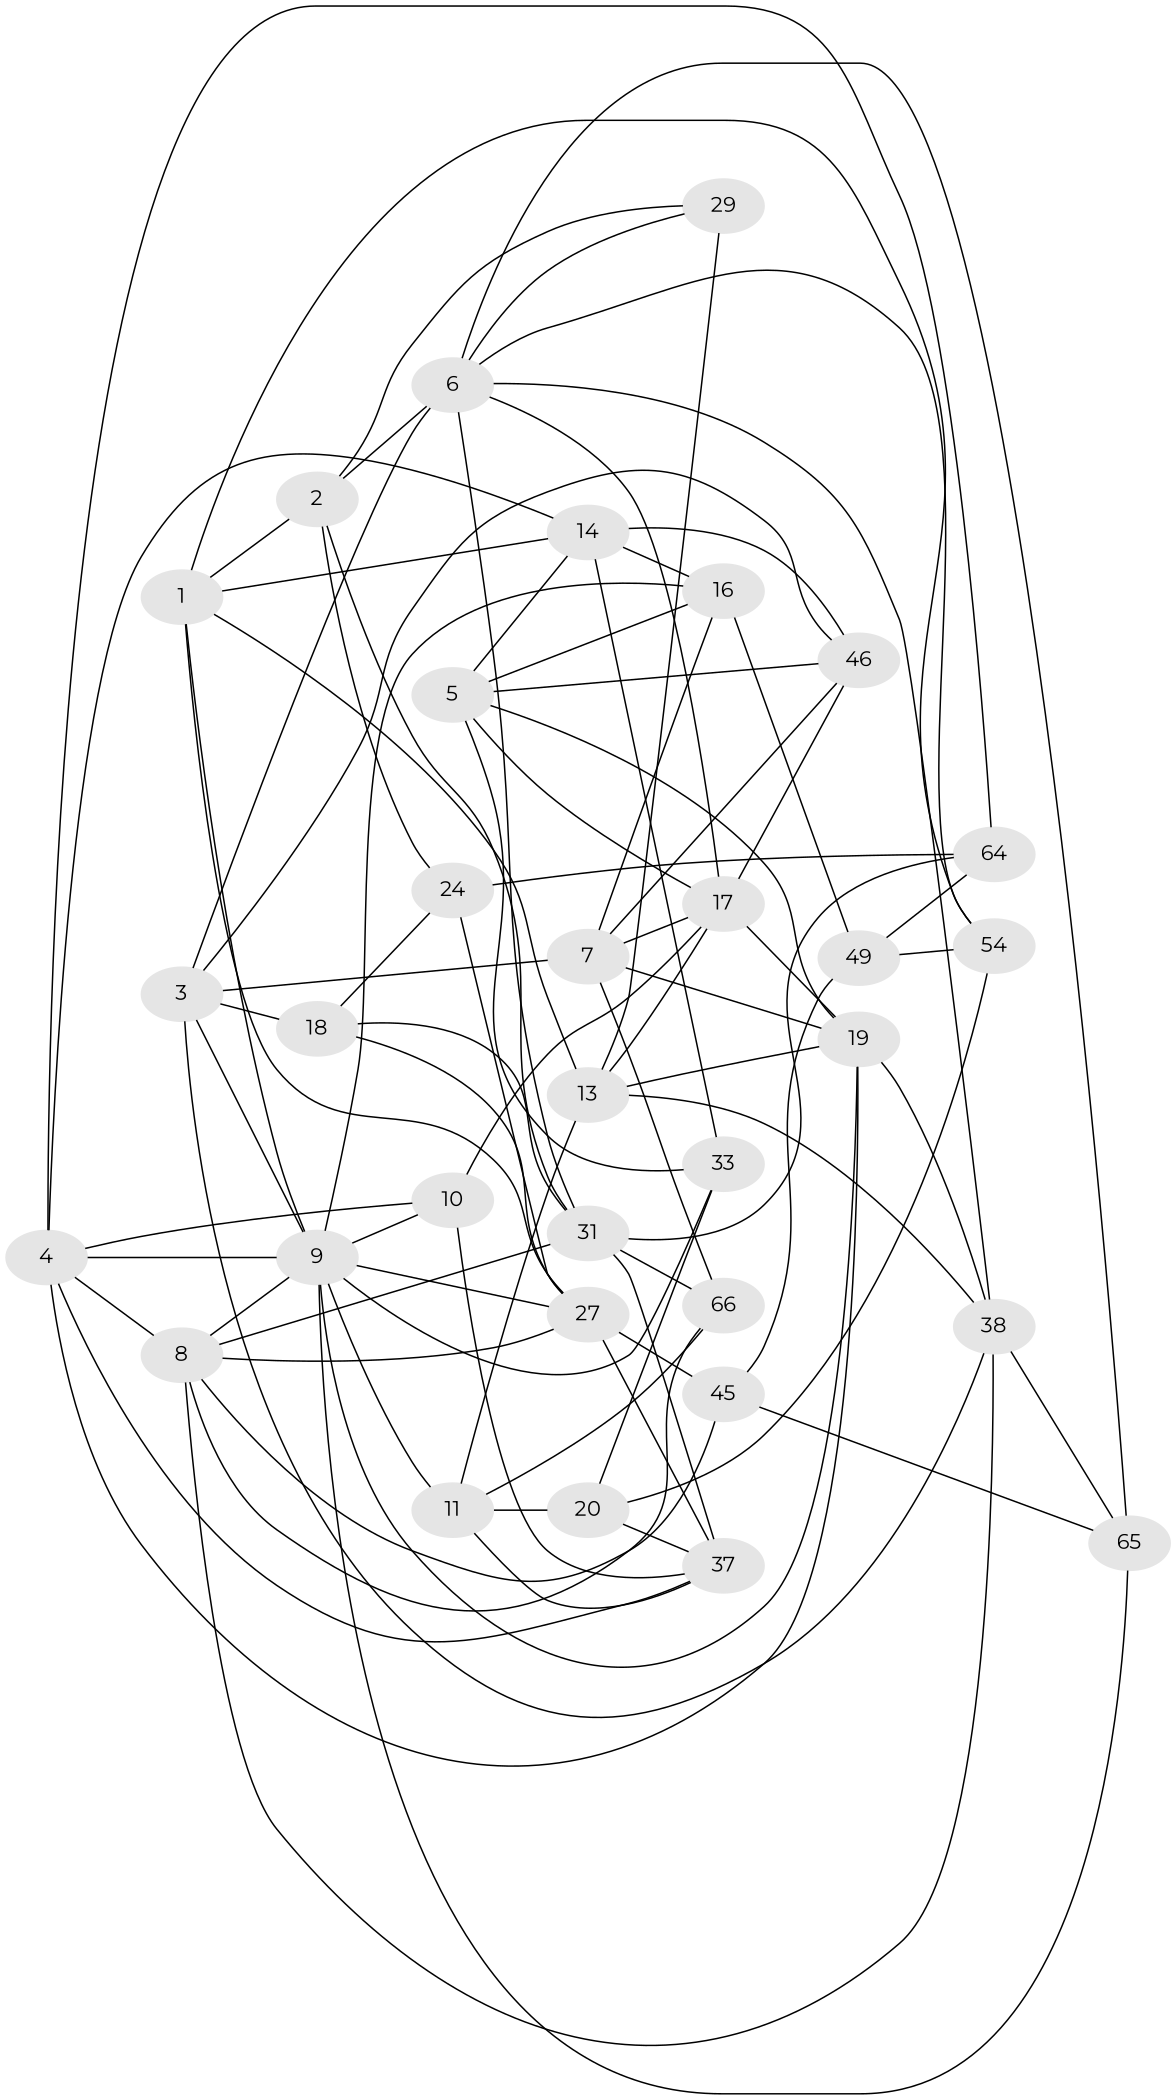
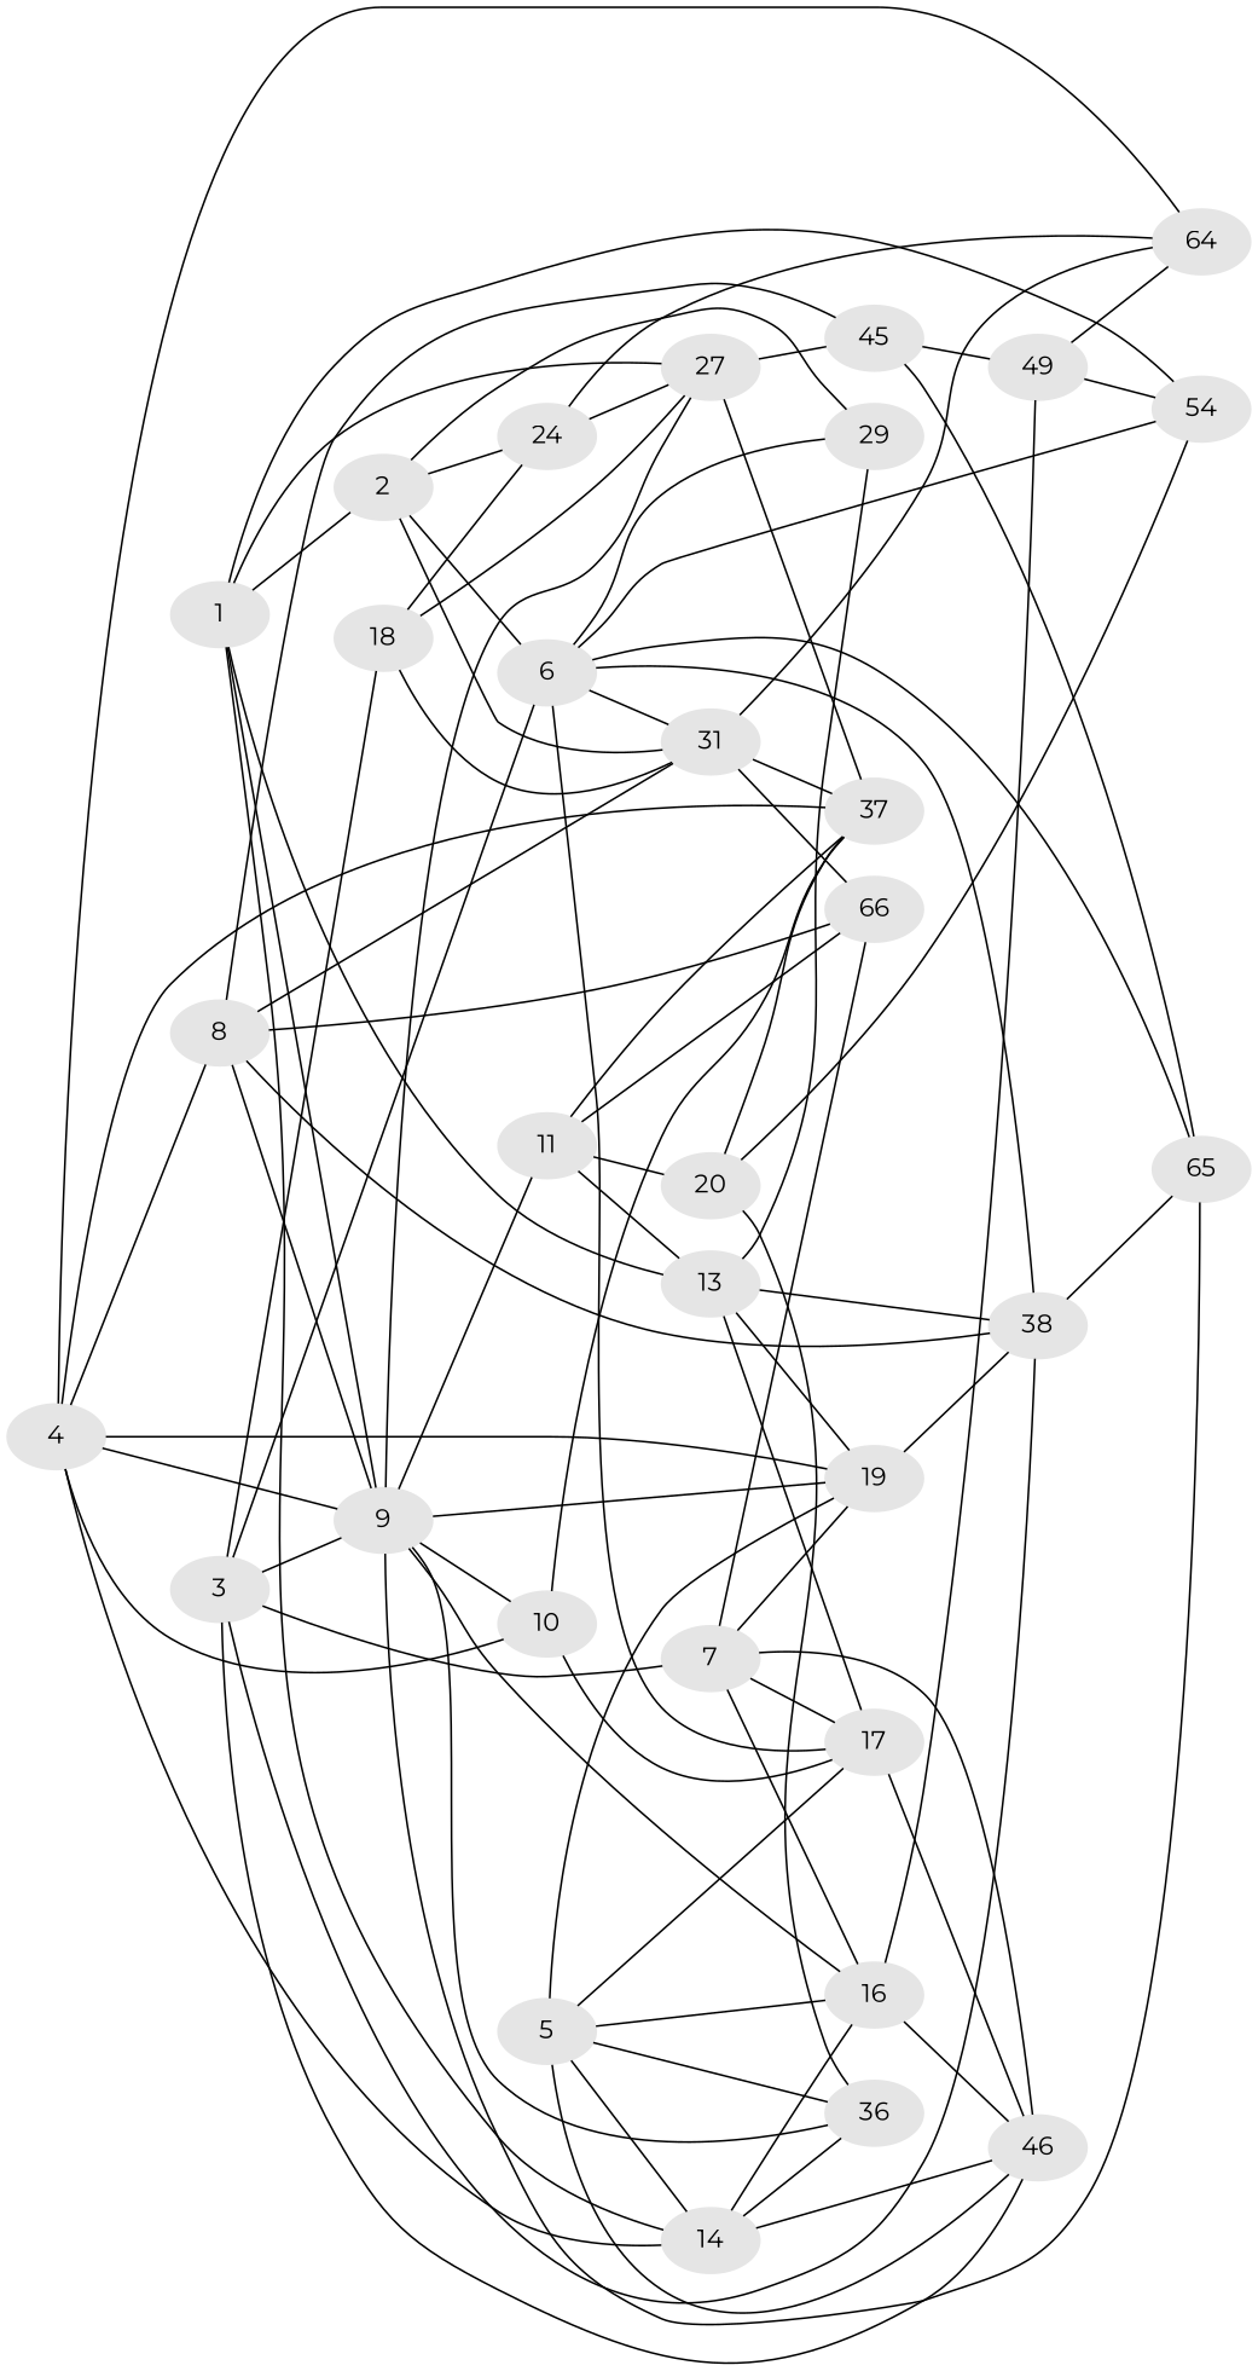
  graph {
    fontname=Montserrat
    rankdir=LR
    node [color=gray90 fontname=Montserrat style=filled]
    edge [fontname=Montserrat]
    1 [super="+15"]
    2 [super="+62"]
    9 [super="+61+12"]
    13 [super="+41"]
    14 [super="+50"]
    27 [super="+39+42+47"]
    54
    6 [super="+30+63"]
    24
    29 [super="+44"]
    31 [super="+51"]
    10
    11 [super="+57"]
    19 [super="+26+55"]
    16 [super="+53"]
-   33
+   33 [label=36]
    65
    38 [super="+52"]
    17 [super="+32+28"]
    46 [super="+60"]
    37 [super="+48"]
    45
    64
    66
    3 [super="+21"]
    7 [super="+36"]
    18
    4 [super="+40+25"]
    8 [super="+22"]
    20
    5 [super="+56"]
    49
    1 -- 2
    1 -- 9
    1 -- 13
    1 -- 14
    1 -- 27
    1 -- 54
    2 -- 6
    2 -- 24
    2 -- 29 [weight=2]
    2 -- 31
    9 -- 27 [weight=2]
    9 -- 10
    9 -- 11
    9 -- 19
    9 -- 16
    9 -- 33
    9 -- 65
    13 -- 29
    13 -- 19
    13 -- 38
    13 -- 17
    14 -- 16
    14 -- 33
    14 -- 46
    27 -- 37
    27 -- 45
    6 -- 54
    6 -- 29
    6 -- 31
    6 -- 65
    6 -- 38
    6 -- 17 [weight=2]
    24 -- 27
    24 -- 64
    31 -- 37
    31 -- 64
    31 -- 66
    10 -- 17
    10 -- 37
    11 -- 13
    11 -- 37
    11 -- 66
    11 -- 20
    19 -- 38
+   16 -- 46
    16 -- 49
    38 -- 65
-   17 -- 19
    17 -- 46
    45 -- 65
    45 -- 49
    3 -- 9
    3 -- 6
    3 -- 38
    3 -- 46
    3 -- 7
    3 -- 18
    7 -- 19
    7 -- 16
    7 -- 17
    7 -- 46
    7 -- 66
    18 -- 27
    18 -- 24
    18 -- 31
    4 -- 9
    4 -- 14
    4 -- 10
    4 -- 19
    4 -- 37
    4 -- 64
    4 -- 8
    8 -- 9
-   8 -- 27
    8 -- 31 [weight=2]
    8 -- 38
    8 -- 45
    8 -- 66
    20 -- 54
    20 -- 33
    20 -- 37
    5 -- 14
    5 -- 19
    5 -- 16
    5 -- 33
    5 -- 17
    5 -- 46
    49 -- 54
    49 -- 64
  }
